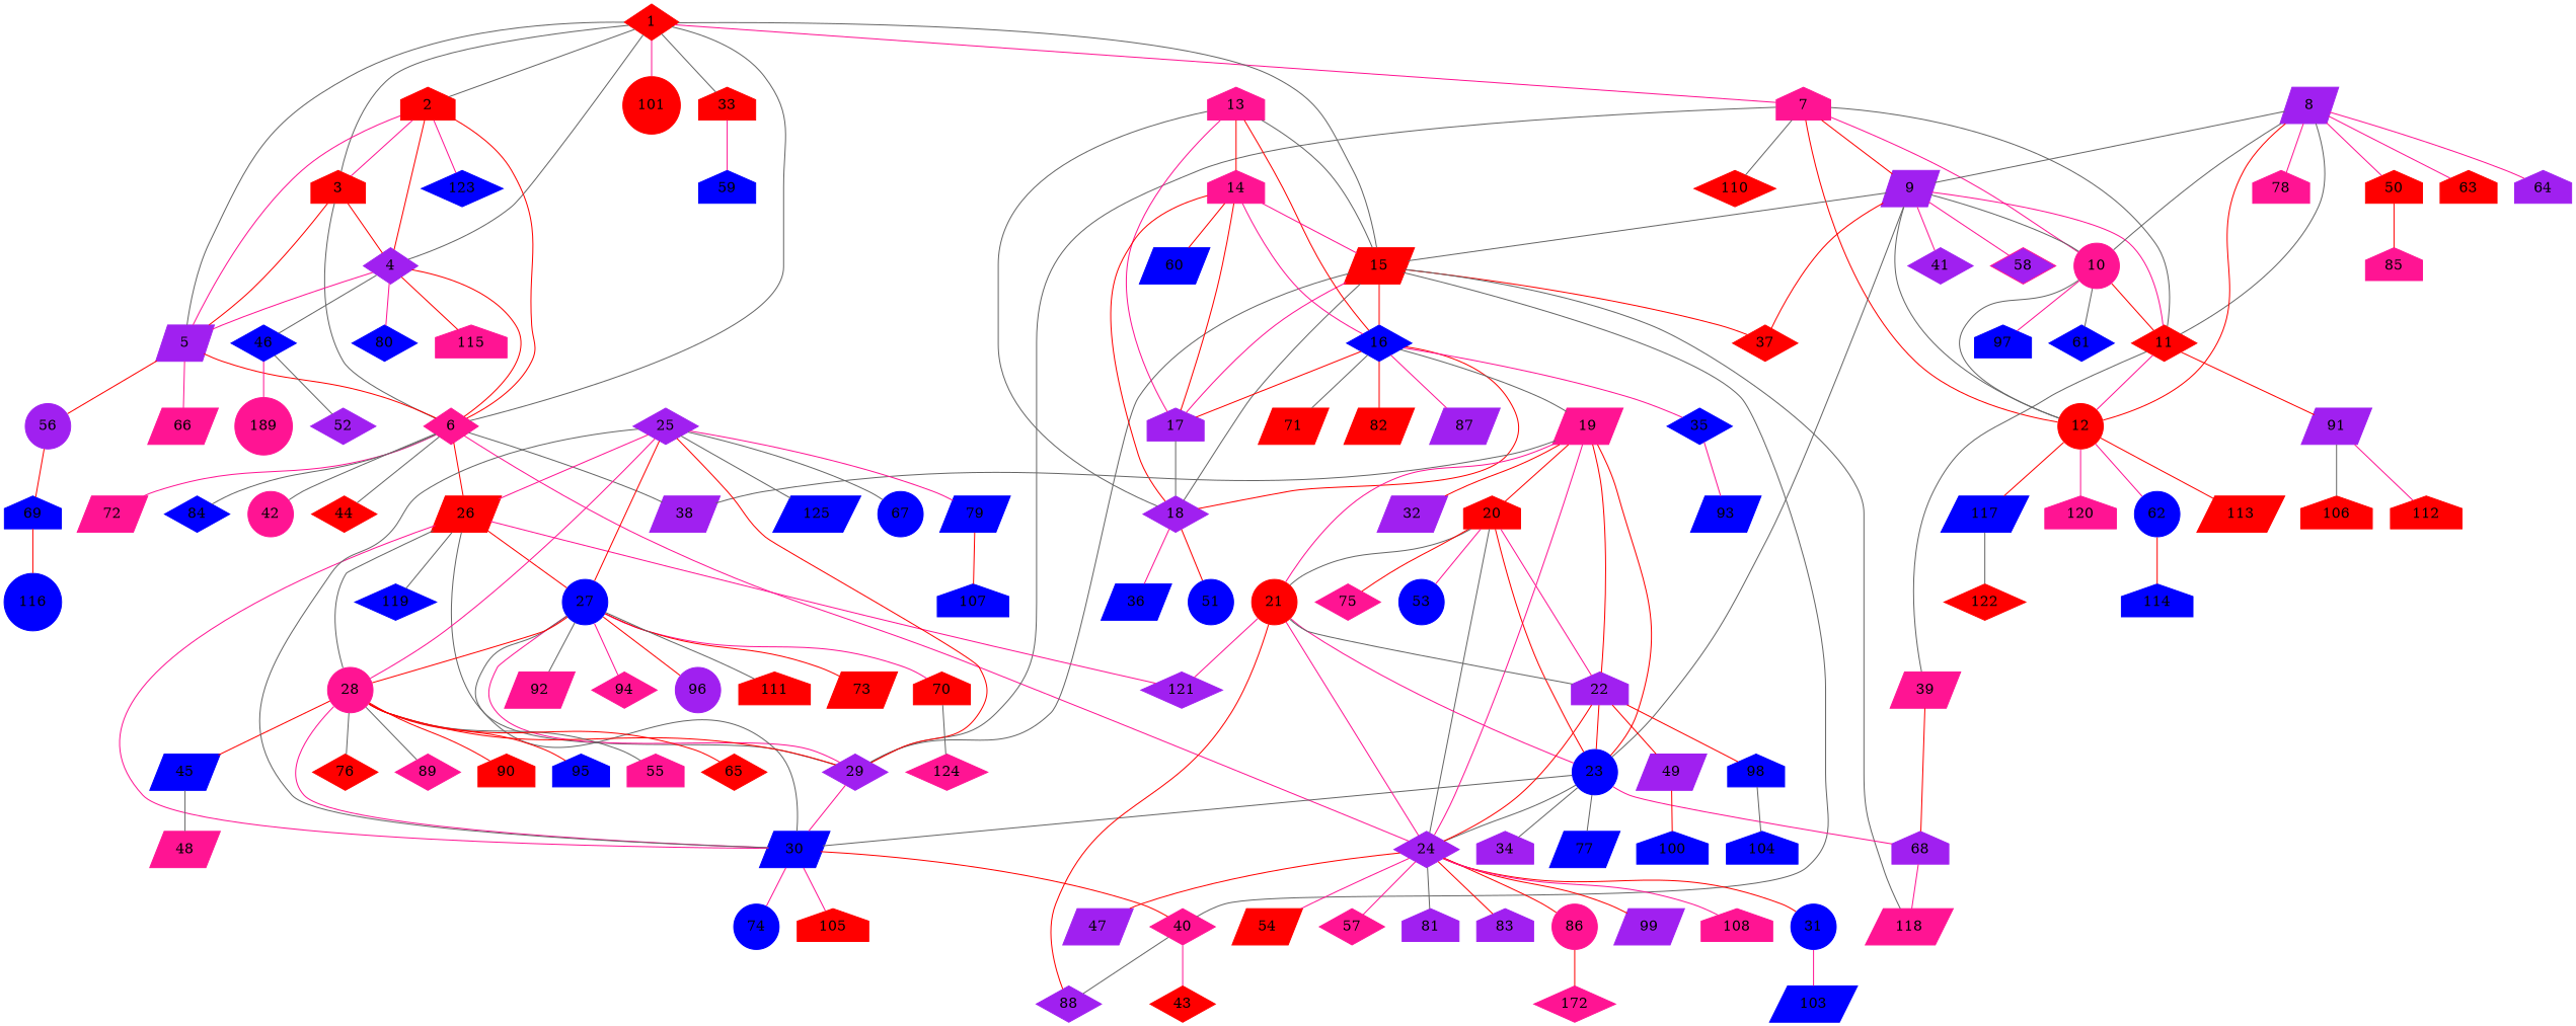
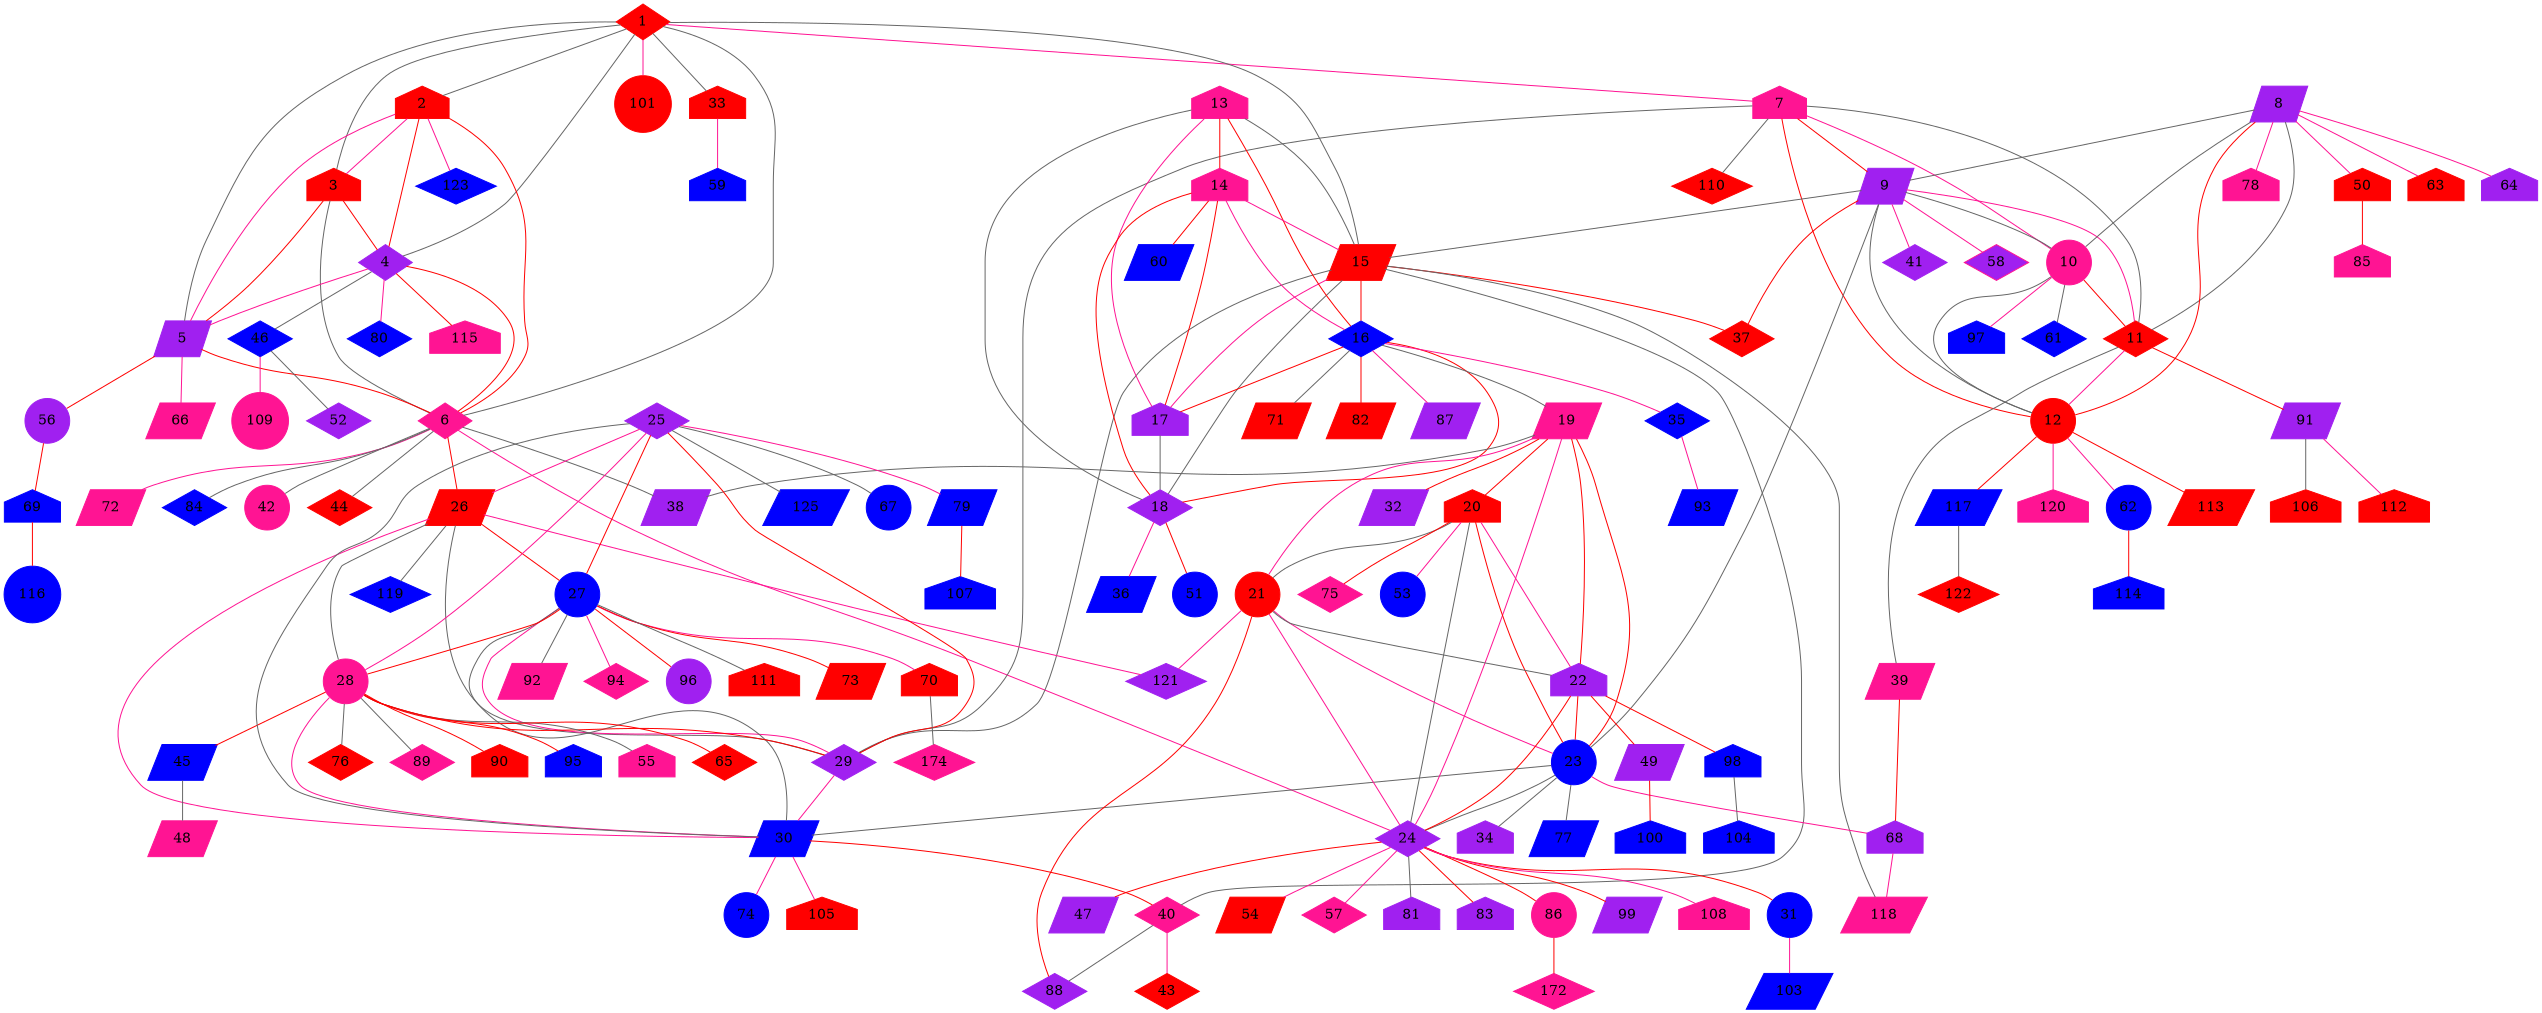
  graph {
    node [color=blue shape=house style=filled]
    edge [color=red]
    1 [color=red shape=diamond]
    2 [color=red]
    3 [color=red]
    4 [color=purple shape=diamond]
    5 [color=purple shape=parallelogram]
    6 [color=deeppink shape=diamond]
    7 [color=deeppink]
    15 [color=red shape=parallelogram]
    33 [color=red]
    101 [color=red shape=circle]
    123 [shape=diamond]
    46 [shape=diamond]
    80 [shape=diamond]
    115 [color=deeppink]
    56 [color=purple shape=circle]
    66 [color=deeppink shape=parallelogram]
    24 [color=purple shape=diamond]
    26 [color=red shape=parallelogram]
    38 [color=purple shape=parallelogram]
    42 [color=deeppink shape=circle]
    44 [color=red shape=diamond]
    72 [color=deeppink shape=parallelogram]
    84 [shape=diamond]
    9 [color=purple shape=parallelogram]
    10 [color=deeppink shape=circle]
    11 [color=red shape=diamond]
    12 [color=red shape=circle]
    29 [color=purple shape=diamond]
    110 [color=red shape=diamond]
    37 [color=red shape=diamond]
    16 [shape=diamond]
    17 [color=purple]
    18 [color=purple shape=diamond]
    40 [color=deeppink shape=diamond]
    118 [color=deeppink shape=parallelogram]
    59
    52 [color=purple shape=diamond]
-   109 [color=deeppink shape=circle label=189]
+   109 [color=deeppink shape=circle]
    69
    31 [shape=circle]
    47 [color=purple shape=parallelogram]
    54 [color=red shape=parallelogram]
    57 [color=deeppink shape=diamond]
    81 [color=purple]
    83 [color=purple]
    86 [color=deeppink shape=circle]
    99 [color=purple shape=parallelogram]
    108 [color=deeppink]
    121 [color=purple shape=diamond]
    30 [shape=parallelogram]
    27 [shape=circle]
    28 [color=deeppink shape=circle]
    119 [shape=diamond]
    8 [color=purple shape=parallelogram]
    50 [color=red]
    63 [color=red]
    64 [color=purple]
    78 [color=deeppink]
    23 [shape=circle]
    41 [color=purple shape=diamond]
    58 [color=deeppink fillcolor=purple shape=diamond]
    61 [shape=diamond]
    97
    39 [color=deeppink shape=parallelogram]
    91 [color=purple shape=parallelogram]
    62 [shape=circle]
    113 [color=red shape=parallelogram]
    117 [shape=parallelogram]
    120 [color=deeppink]
    85 [color=deeppink]
    34 [color=purple]
    68 [color=purple]
    77 [shape=parallelogram]
    106 [color=red]
    112 [color=red]
    114
    122 [color=red shape=diamond]
    13 [color=deeppink]
    14 [color=deeppink]
    60 [shape=parallelogram]
    19 [color=deeppink shape=parallelogram]
    35 [shape=diamond]
    71 [color=red shape=parallelogram]
    82 [color=red shape=parallelogram]
    87 [color=purple shape=parallelogram]
    36 [shape=parallelogram]
    51 [shape=circle]
    88 [color=purple shape=diamond]
    43 [color=red shape=diamond]
    20 [color=red]
    21 [color=red shape=circle]
    22 [color=purple]
    32 [color=purple shape=parallelogram]
    93 [shape=parallelogram]
    53 [shape=circle]
    75 [color=deeppink shape=diamond]
    49 [color=purple shape=parallelogram]
    98
    100
    104
    74 [shape=circle]
    105 [color=red]
    103 [shape=parallelogram]
    n104 [color=deeppink label=172 shape=diamond]
    25 [color=purple shape=diamond]
    67 [shape=circle]
    79 [shape=parallelogram]
    125 [shape=parallelogram]
    70 [color=red]
    73 [color=red shape=parallelogram]
    92 [color=deeppink shape=parallelogram]
    94 [color=deeppink shape=diamond]
    96 [color=purple shape=circle]
    111 [color=red]
    45 [shape=parallelogram]
    55 [color=deeppink]
    65 [color=red shape=diamond]
    76 [color=red shape=diamond]
    89 [color=deeppink shape=diamond]
    90 [color=red]
    95
    107
-   124 [color=deeppink shape=diamond]
+   124 [color=deeppink shape=diamond label=174]
    48 [color=deeppink shape=parallelogram]
    116 [shape=circle]
    1 -- 2 [color=gray40]
    1 -- 3 [color=gray40]
    1 -- 4 [color=gray40]
    1 -- 5 [color=gray40]
    1 -- 6 [color=gray40]
    1 -- 7 [color=deeppink]
    1 -- 15 [color=gray40]
    1 -- 33 [color=gray40]
    1 -- 101 [color=deeppink]
    2 -- 3 [color=deeppink]
    2 -- 4
    2 -- 5 [color=deeppink]
    2 -- 6
    2 -- 123 [color=deeppink]
    3 -- 4
    3 -- 5
    3 -- 6 [color=gray40]
    4 -- 5 [color=deeppink]
    4 -- 6
    4 -- 46 [color=gray40]
    4 -- 80 [color=deeppink]
    4 -- 115
    5 -- 6
    5 -- 56
    5 -- 66 [color=deeppink]
    6 -- 24 [color=deeppink]
    6 -- 26
    6 -- 38 [color=gray40]
    6 -- 42 [color=gray40]
    6 -- 44 [color=gray40]
    6 -- 72 [color=deeppink]
    6 -- 84 [color=gray40]
    7 -- 9
    7 -- 10 [color=deeppink]
    7 -- 11 [color=gray40]
    7 -- 12
    7 -- 29 [color=gray40]
    7 -- 110 [color=gray40]
    15 -- 29 [color=gray40]
    15 -- 37
    15 -- 16
    15 -- 17 [color=deeppink]
    15 -- 18 [color=gray40]
    15 -- 40 [color=gray40]
    15 -- 118 [color=gray40]
    33 -- 59 [color=deeppink]
    46 -- 52 [color=gray40]
    46 -- 109 [color=deeppink]
    56 -- 69
    24 -- 31
    24 -- 47
    24 -- 54 [color=deeppink]
    24 -- 57 [color=deeppink]
    24 -- 81 [color=gray40]
    24 -- 83
    24 -- 86
    24 -- 99
    24 -- 108 [color=deeppink]
    26 -- 29 [color=gray40]
    26 -- 121 [color=deeppink]
    26 -- 30 [color=deeppink]
    26 -- 27
    26 -- 28 [color=gray40]
    26 -- 119 [color=gray40]
    9 -- 15 [color=gray40]
    9 -- 10 [color=gray40]
    9 -- 11 [color=deeppink]
    9 -- 12 [color=gray40]
    9 -- 37
    9 -- 23 [color=gray40]
    9 -- 41 [color=deeppink]
    9 -- 58 [color=deeppink]
    10 -- 11
    10 -- 12 [color=gray40]
    10 -- 61 [color=gray40]
    10 -- 97 [color=deeppink]
    11 -- 12 [color=deeppink]
    11 -- 39 [color=gray40]
    11 -- 91
    12 -- 62 [color=deeppink]
    12 -- 113
    12 -- 117
    12 -- 120 [color=deeppink]
    29 -- 30 [color=deeppink]
    16 -- 17
    16 -- 18
    16 -- 19 [color=gray40]
    16 -- 35 [color=deeppink]
    16 -- 71 [color=gray40]
    16 -- 82
    16 -- 87 [color=deeppink]
    17 -- 18 [color=gray40]
    18 -- 36 [color=deeppink]
    18 -- 51
    40 -- 88 [color=gray40]
    40 -- 43 [color=deeppink]
    69 -- 116
    31 -- 103 [color=deeppink]
    86 -- n104
    30 -- 40
    30 -- 74 [color=deeppink]
    30 -- 105 [color=deeppink]
    27 -- 29 [color=deeppink]
    27 -- 30 [color=gray40]
    27 -- 28
    27 -- 70 [color=deeppink]
    27 -- 73
    27 -- 92 [color=gray40]
    27 -- 94 [color=deeppink]
    27 -- 96
    27 -- 111 [color=gray40]
    28 -- 29
    28 -- 30 [color=deeppink]
    28 -- 45
    28 -- 55 [color=gray40]
    28 -- 65
    28 -- 76 [color=gray40]
    28 -- 89 [color=gray40]
    28 -- 90
    28 -- 95
    8 -- 9 [color=gray40]
    8 -- 10 [color=gray40]
    8 -- 11 [color=gray40]
    8 -- 12
    8 -- 50 [color=deeppink]
    8 -- 63 [color=deeppink]
    8 -- 64 [color=deeppink]
    8 -- 78 [color=deeppink]
    50 -- 85
    23 -- 24 [color=gray40]
    23 -- 30 [color=gray40]
    23 -- 34 [color=gray40]
    23 -- 68 [color=deeppink]
    23 -- 77 [color=gray40]
    39 -- 68
    91 -- 106 [color=gray40]
    91 -- 112 [color=deeppink]
    62 -- 114
    117 -- 122 [color=gray40]
    68 -- 118 [color=deeppink]
    13 -- 15 [color=gray40]
    13 -- 16
    13 -- 17 [color=deeppink]
    13 -- 18 [color=gray40]
    13 -- 14
    14 -- 15 [color=deeppink]
    14 -- 16 [color=deeppink]
    14 -- 17
    14 -- 18
    14 -- 60
    19 -- 24 [color=deeppink]
    19 -- 38 [color=gray40]
    19 -- 23
    19 -- 20
    19 -- 21 [color=deeppink]
    19 -- 22
    19 -- 32
    35 -- 93 [color=deeppink]
    20 -- 24 [color=gray40]
    20 -- 23
    20 -- 21 [color=gray40]
    20 -- 22 [color=deeppink]
    20 -- 53 [color=deeppink]
    20 -- 75
    21 -- 24 [color=deeppink]
    21 -- 121 [color=deeppink]
    21 -- 23 [color=deeppink]
    21 -- 88
    21 -- 22 [color=gray40]
    22 -- 24
    22 -- 23
    22 -- 49
    22 -- 98
    49 -- 100
    98 -- 104 [color=gray40]
    25 -- 26 [color=deeppink]
    25 -- 29
    25 -- 30 [color=gray40]
    25 -- 27
    25 -- 28 [color=deeppink]
    25 -- 67 [color=gray40]
    25 -- 79 [color=deeppink]
    25 -- 125 [color=gray40]
    79 -- 107
    70 -- 124 [color=gray40]
    45 -- 48 [color=gray40]
  }
